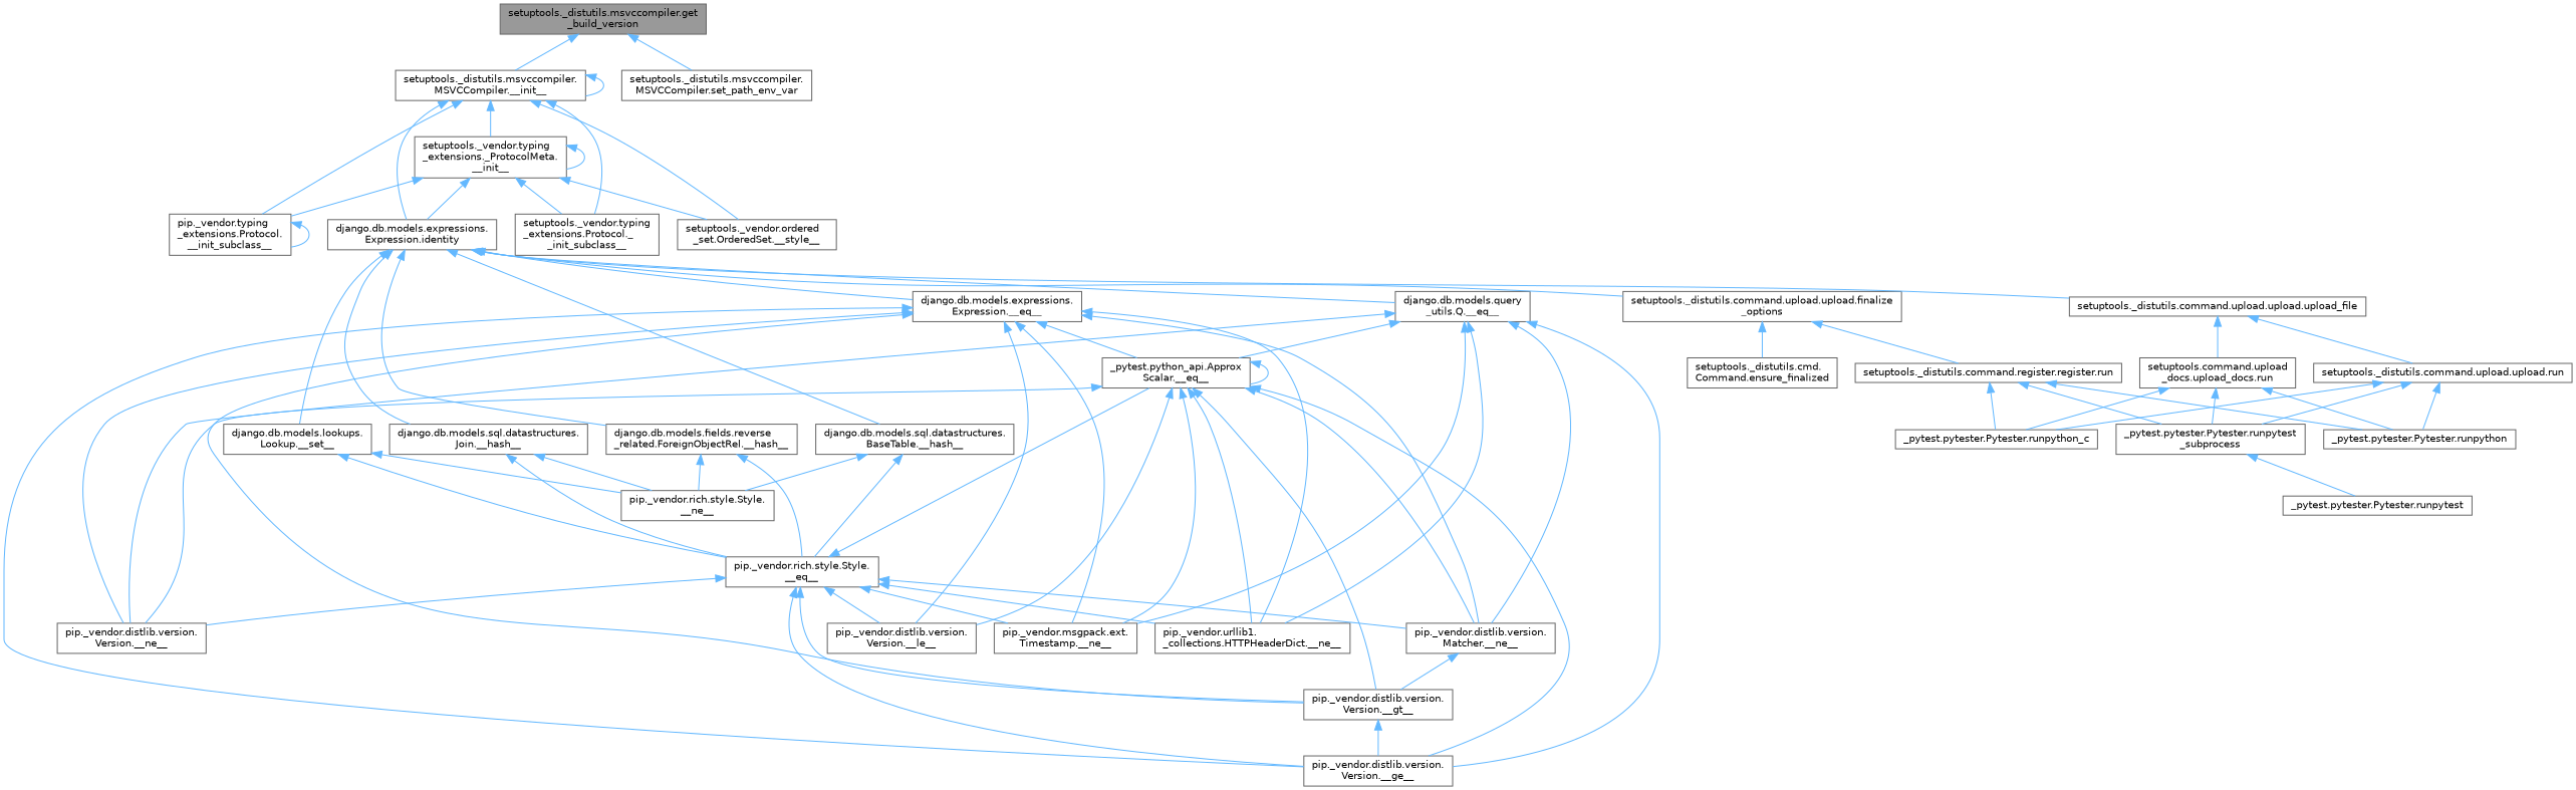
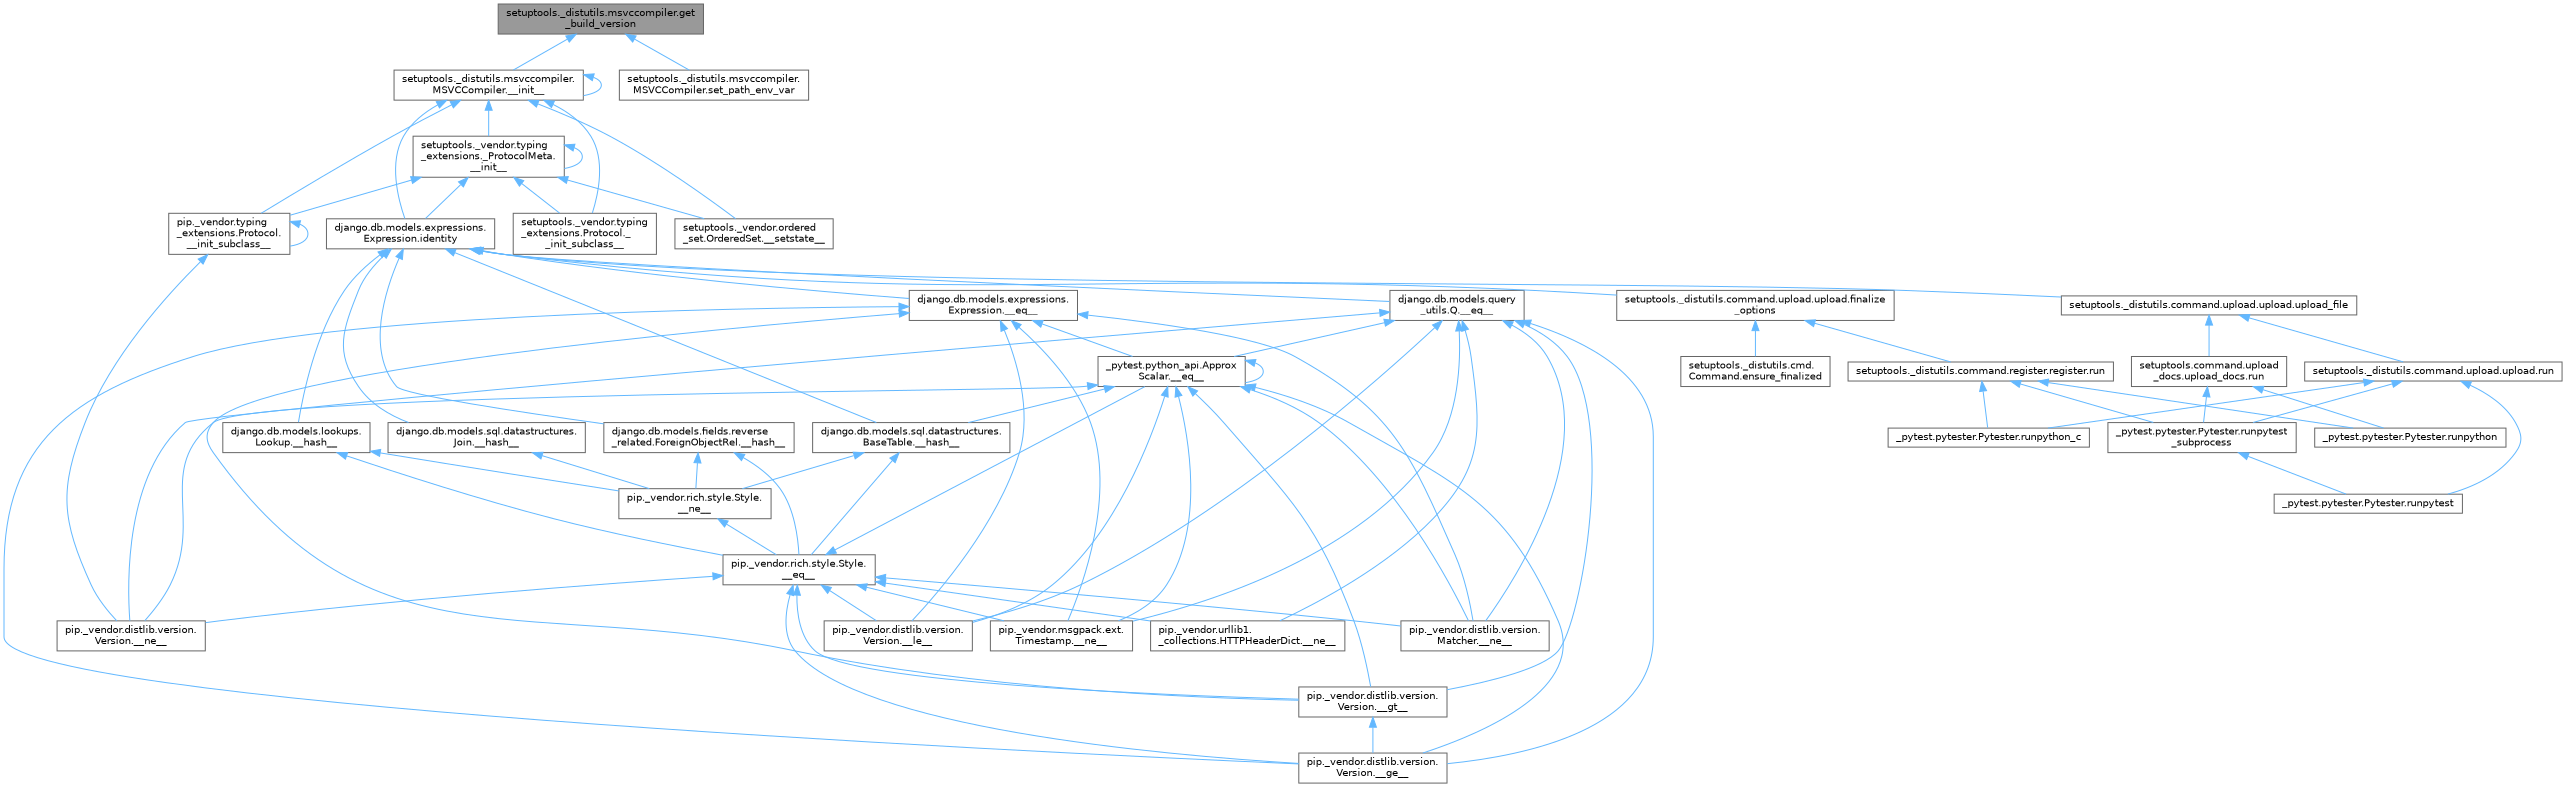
  digraph {
    rankdir=TB
    node [color=grey40 fillcolor=white fontname=Helvetica fontsize=10 shape=box style=filled]
    edge [color=steelblue1 dir=back fontname=Helvetica fontsize=10 labelfontname=Helvetica labelfontsize=10 style=solid]
    n1 [color=gray40 fillcolor=grey60 fontcolor=black height=0.2 label="setuptools._distutils.msvccompiler.get\l_build_version" width=0.4]
    n2 [height=0.2 label="setuptools._distutils.msvccompiler.\lMSVCCompiler.__init__" width=0.4]
    n3 [height=0.2 label="setuptools._distutils.msvccompiler.\lMSVCCompiler.set_path_env_var" width=0.4]
    n4 [height=0.2 label="setuptools._vendor.typing\l_extensions._ProtocolMeta.\l__init__" width=0.4]
    n5 [height=0.2 label="pip._vendor.typing\l_extensions.Protocol.\l__init_subclass__" width=0.4]
    n6 [height=0.2 label="setuptools._vendor.typing\l_extensions.Protocol._\l_init_subclass__" width=0.4]
-   n7 [height=0.2 label="setuptools._vendor.ordered\l_set.OrderedSet.__style__" width=0.4]
+   n7 [height=0.2 label="setuptools._vendor.ordered\l_set.OrderedSet.__setstate__" width=0.4]
    n8 [height=0.2 label="django.db.models.expressions.\lExpression.identity" width=0.4]
    n9 [height=0.2 label="django.db.models.expressions.\lExpression.__eq__" width=0.4]
    n10 [height=0.2 label="django.db.models.query\l_utils.Q.__eq__" width=0.4]
    n11 [height=0.2 label="django.db.models.fields.reverse\l_related.ForeignObjectRel.__hash__" width=0.4]
-   n12 [height=0.2 label="django.db.models.lookups.\lLookup.__set__" width=0.4]
+   n12 [height=0.2 label="django.db.models.lookups.\lLookup.__hash__" width=0.4]
    n13 [height=0.2 label="django.db.models.sql.datastructures.\lBaseTable.__hash__" width=0.4]
    n14 [height=0.2 label="django.db.models.sql.datastructures.\lJoin.__hash__" width=0.4]
    n15 [height=0.2 label="setuptools._distutils.command.upload.upload.finalize\l_options" width=0.4]
    n16 [height=0.2 label="setuptools._distutils.command.upload.upload.upload_file" width=0.4]
    n17 [height=0.2 label="_pytest.python_api.Approx\lScalar.__eq__" width=0.4]
    n18 [height=0.2 label="pip._vendor.distlib.version.\lVersion.__ge__" width=0.4]
    n19 [height=0.2 label="pip._vendor.distlib.version.\lVersion.__gt__" width=0.4]
    n20 [height=0.2 label="pip._vendor.distlib.version.\lVersion.__le__" width=0.4]
    n21 [height=0.2 label="pip._vendor.distlib.version.\lMatcher.__ne__" width=0.4]
    n22 [height=0.2 label="pip._vendor.distlib.version.\lVersion.__ne__" width=0.4]
    n23 [height=0.2 label="pip._vendor.msgpack.ext.\lTimestamp.__ne__" width=0.4]
    n24 [height=0.2 label="pip._vendor.urllib1.\l_collections.HTTPHeaderDict.__ne__" width=0.4]
    n25 [height=0.2 label="pip._vendor.rich.style.Style.\l__eq__" width=0.4]
    n26 [height=0.2 label="pip._vendor.rich.style.Style.\l__ne__" width=0.4]
    n27 [height=0.2 label="setuptools._distutils.cmd.\lCommand.ensure_finalized" width=0.4]
    n28 [height=0.2 label="setuptools._distutils.command.register.register.run" width=0.4]
    n29 [height=0.2 label="setuptools._distutils.command.upload.upload.run" width=0.4]
    n30 [height=0.2 label="setuptools.command.upload\l_docs.upload_docs.run" width=0.4]
    n31 [height=0.2 label="_pytest.pytester.Pytester.runpytest\l_subprocess" width=0.4]
    n32 [height=0.2 label="_pytest.pytester.Pytester.runpython" width=0.4]
    n33 [height=0.2 label="_pytest.pytester.Pytester.runpython_c" width=0.4]
    n34 [height=0.2 label="_pytest.pytester.Pytester.runpytest" width=0.4]
    n1 -> n2
    n1 -> n3
    n2 -> n2
    n2 -> n4
    n2 -> n5
    n2 -> n6
    n2 -> n7
    n2 -> n8
    n4 -> n4
    n4 -> n5
    n4 -> n6
    n4 -> n7
    n4 -> n8
    n5 -> n5
    n8 -> n9
    n8 -> n10
    n8 -> n11
    n8 -> n12
    n8 -> n13
    n8 -> n14
    n8 -> n15
    n8 -> n16
    n9 -> n17
    n9 -> n18
    n9 -> n19
    n9 -> n20
    n9 -> n21
-   n9 -> n22
+   n5 -> n22
    n9 -> n23
-   n9 -> n24
    n10 -> n17
    n10 -> n18
-   n21 -> n19
+   n10 -> n19
+   n10 -> n20
    n10 -> n21
    n10 -> n22
    n10 -> n23
    n10 -> n24
    n11 -> n25
    n11 -> n26
    n12 -> n25
    n12 -> n26
    n13 -> n25
    n13 -> n26
-   n14 -> n25
+   n26 -> n25
    n14 -> n26
    n15 -> n27
    n15 -> n28
    n16 -> n29
    n16 -> n30
    n17 -> n17
    n17 -> n18
    n17 -> n19
    n17 -> n20
    n17 -> n21
    n17 -> n22
    n17 -> n23
-   n17 -> n24
+   n17 -> n13
    n19 -> n18
    n25 -> n17
    n25 -> n18
    n25 -> n19
    n25 -> n20
    n25 -> n21
    n25 -> n22
    n25 -> n23
    n25 -> n24
    n28 -> n31
    n28 -> n32
    n28 -> n33
    n29 -> n31
-   n29 -> n32
+   n29 -> n34
    n29 -> n33
    n30 -> n31
    n30 -> n32
-   n30 -> n33
    n31 -> n34
  }
